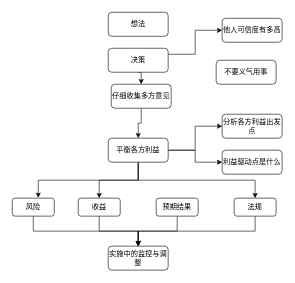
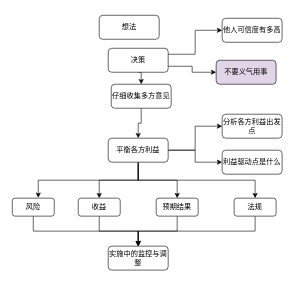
  <mxCell id="0" />
  <mxCell id="1" parent="0" />
  <mxCell id="2" style="edgeStyle=orthogonalEdgeStyle;rounded=0;orthogonalLoop=1;jettySize=auto;html=1;exitX=1;exitY=0.25;exitDx=0;exitDy=0;entryX=0;entryY=0.5;entryDx=0;entryDy=0;" parent="1" source="5" target="25" edge="1"><mxGeometry relative="1" as="geometry" /></mxCell>
+ <mxCell id="3" style="edgeStyle=orthogonalEdgeStyle;rounded=0;orthogonalLoop=1;jettySize=auto;html=1;exitX=1;exitY=0.75;exitDx=0;exitDy=0;entryX=0;entryY=0.5;entryDx=0;entryDy=0;" parent="1" source="5" target="26" edge="1"><mxGeometry relative="1" as="geometry" /></mxCell>
  <mxCell id="4" style="edgeStyle=orthogonalEdgeStyle;rounded=0;orthogonalLoop=1;jettySize=auto;html=1;exitX=0.5;exitY=1;exitDx=0;exitDy=0;entryX=0.5;entryY=0;entryDx=0;entryDy=0;" parent="1" source="5" target="7" edge="1"><mxGeometry relative="1" as="geometry" /></mxCell>
  <mxCell id="5" value="决策" style="rounded=1;whiteSpace=wrap;html=1;" parent="1" vertex="1"><mxGeometry x="180" y="80" width="100" height="40" as="geometry" /></mxCell>
  <mxCell id="6" style="edgeStyle=orthogonalEdgeStyle;rounded=0;orthogonalLoop=1;jettySize=auto;html=1;exitX=0.5;exitY=1;exitDx=0;exitDy=0;entryX=0.5;entryY=0;entryDx=0;entryDy=0;" parent="1" source="7" target="14" edge="1"><mxGeometry relative="1" as="geometry" /></mxCell>
  <mxCell id="7" value="仔细收集多方意见" style="rounded=1;whiteSpace=wrap;html=1;" parent="1" vertex="1"><mxGeometry x="185" y="140" width="100" height="40" as="geometry" /></mxCell>
  <mxCell id="8" style="edgeStyle=orthogonalEdgeStyle;rounded=0;orthogonalLoop=1;jettySize=auto;html=1;exitX=1;exitY=0.5;exitDx=0;exitDy=0;" parent="1" source="14" target="23" edge="1"><mxGeometry relative="1" as="geometry" /></mxCell>
  <mxCell id="9" style="edgeStyle=orthogonalEdgeStyle;rounded=0;orthogonalLoop=1;jettySize=auto;html=1;exitX=0.5;exitY=1;exitDx=0;exitDy=0;entryX=0.619;entryY=-0.022;entryDx=0;entryDy=0;entryPerimeter=0;" parent="1" source="14" target="16" edge="1"><mxGeometry relative="1" as="geometry" /></mxCell>
  <mxCell id="10" style="edgeStyle=orthogonalEdgeStyle;rounded=0;orthogonalLoop=1;jettySize=auto;html=1;exitX=0.5;exitY=1;exitDx=0;exitDy=0;entryX=0.5;entryY=0;entryDx=0;entryDy=0;" parent="1" source="14" target="18" edge="1"><mxGeometry relative="1" as="geometry" /></mxCell>
+ <mxCell id="11" style="edgeStyle=orthogonalEdgeStyle;rounded=0;orthogonalLoop=1;jettySize=auto;html=1;exitX=0.5;exitY=1;exitDx=0;exitDy=0;entryX=0.5;entryY=0;entryDx=0;entryDy=0;" parent="1" source="14" target="20" edge="1"><mxGeometry relative="1" as="geometry" /></mxCell>
  <mxCell id="12" style="edgeStyle=orthogonalEdgeStyle;rounded=0;orthogonalLoop=1;jettySize=auto;html=1;exitX=1;exitY=0.5;exitDx=0;exitDy=0;entryX=0;entryY=0.5;entryDx=0;entryDy=0;" parent="1" source="14" target="27" edge="1"><mxGeometry relative="1" as="geometry" /></mxCell>
  <mxCell id="13" style="edgeStyle=orthogonalEdgeStyle;rounded=0;orthogonalLoop=1;jettySize=auto;html=1;exitX=0.5;exitY=1;exitDx=0;exitDy=0;" parent="1" source="14" target="22" edge="1"><mxGeometry relative="1" as="geometry" /></mxCell>
  <mxCell id="14" value="平衡各方利益" style="rounded=1;whiteSpace=wrap;html=1;" parent="1" vertex="1"><mxGeometry x="180" y="230" width="100" height="40" as="geometry" /></mxCell>
  <mxCell id="15" style="edgeStyle=orthogonalEdgeStyle;rounded=0;orthogonalLoop=1;jettySize=auto;html=1;exitX=0.5;exitY=1;exitDx=0;exitDy=0;" parent="1" source="16" target="24" edge="1"><mxGeometry relative="1" as="geometry" /></mxCell>
  <mxCell id="16" value="风险" style="rounded=1;whiteSpace=wrap;html=1;" parent="1" vertex="1"><mxGeometry x="20" y="330" width="70" height="30" as="geometry" /></mxCell>
  <mxCell id="17" style="edgeStyle=orthogonalEdgeStyle;rounded=0;orthogonalLoop=1;jettySize=auto;html=1;exitX=0.5;exitY=1;exitDx=0;exitDy=0;entryX=0.5;entryY=0;entryDx=0;entryDy=0;" parent="1" source="18" target="24" edge="1"><mxGeometry relative="1" as="geometry" /></mxCell>
  <mxCell id="18" value="收益" style="rounded=1;whiteSpace=wrap;html=1;" parent="1" vertex="1"><mxGeometry x="130" y="330" width="70" height="30" as="geometry" /></mxCell>
  <mxCell id="19" style="edgeStyle=orthogonalEdgeStyle;rounded=0;orthogonalLoop=1;jettySize=auto;html=1;exitX=0.5;exitY=1;exitDx=0;exitDy=0;entryX=0.5;entryY=0;entryDx=0;entryDy=0;" parent="1" source="20" target="24" edge="1"><mxGeometry relative="1" as="geometry" /></mxCell>
  <mxCell id="20" value="预期结果" style="rounded=1;whiteSpace=wrap;html=1;" parent="1" vertex="1"><mxGeometry x="260" y="330" width="70" height="30" as="geometry" /></mxCell>
  <mxCell id="21" style="edgeStyle=orthogonalEdgeStyle;rounded=0;orthogonalLoop=1;jettySize=auto;html=1;exitX=0.5;exitY=1;exitDx=0;exitDy=0;entryX=0.5;entryY=0;entryDx=0;entryDy=0;" parent="1" source="22" target="24" edge="1"><mxGeometry relative="1" as="geometry" /></mxCell>
  <mxCell id="22" value="法规" style="rounded=1;whiteSpace=wrap;html=1;" parent="1" vertex="1"><mxGeometry x="390" y="330" width="70" height="30" as="geometry" /></mxCell>
  <mxCell id="23" value="分析各方利益出发点" style="rounded=1;whiteSpace=wrap;html=1;" parent="1" vertex="1"><mxGeometry x="370" y="190" width="100" height="40" as="geometry" /></mxCell>
  <mxCell id="24" value="实施中的监控与调整" style="rounded=1;whiteSpace=wrap;html=1;" parent="1" vertex="1"><mxGeometry x="180" y="410" width="100" height="40" as="geometry" /></mxCell>
  <mxCell id="25" value="他人可信度有多高" style="rounded=1;whiteSpace=wrap;html=1;" parent="1" vertex="1"><mxGeometry x="370" y="30" width="100" height="40" as="geometry" /></mxCell>
- <mxCell id="26" value="不要义气用事" style="rounded=1;whiteSpace=wrap;html=1;" parent="1" vertex="1"><mxGeometry x="360" y="100" width="100" height="40" as="geometry" /></mxCell>
+ <mxCell id="26" value="不要义气用事" style="rounded=1;whiteSpace=wrap;html=1;fillColor=#e1d5e7;" parent="1" vertex="1"><mxGeometry x="360" y="100" width="100" height="40" as="geometry" /></mxCell>
  <mxCell id="27" value="利益驱动点是什么" style="rounded=1;whiteSpace=wrap;html=1;" parent="1" vertex="1"><mxGeometry x="370" y="250" width="100" height="40" as="geometry" /></mxCell>
- <mxCell id="28" value="想法" style="rounded=1;whiteSpace=wrap;html=1;" vertex="1" parent="1"><mxGeometry x="180" y="20" width="100" height="40" as="geometry" /></mxCell>
+ <mxCell id="28" value="想法" style="rounded=1;whiteSpace=wrap;html=1;" vertex="1" parent="1"><mxGeometry x="165" y="25" width="100" height="40" as="geometry" /></mxCell>
